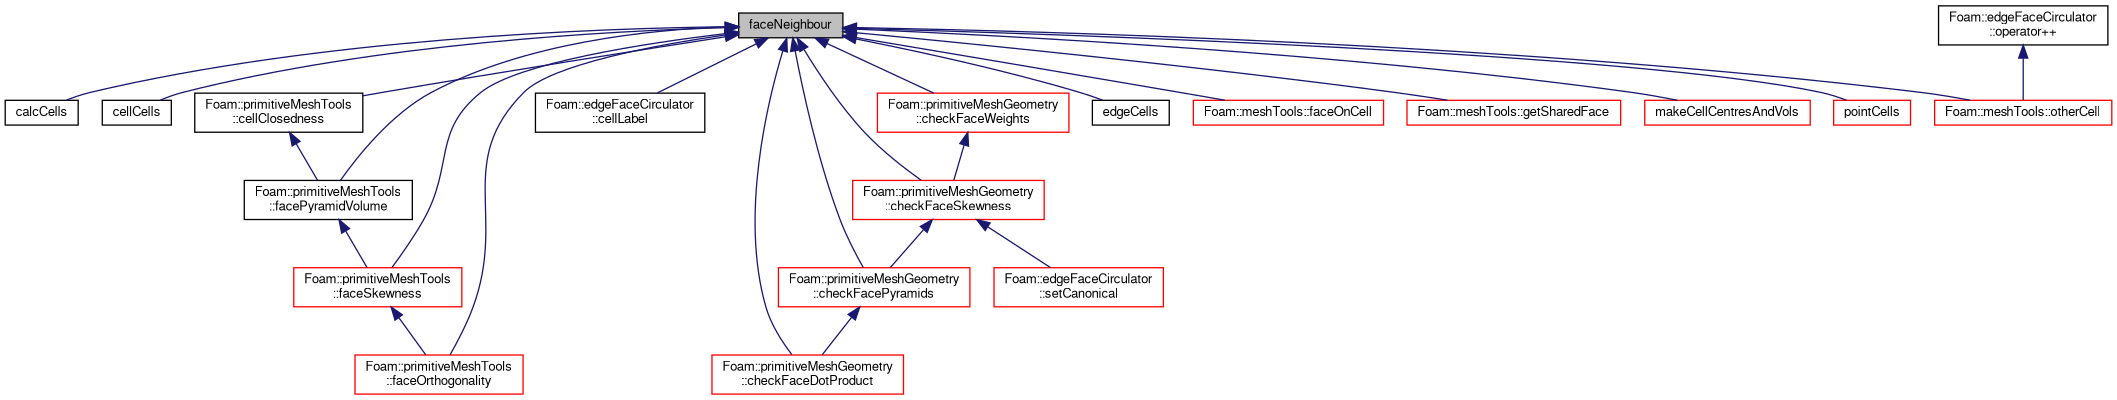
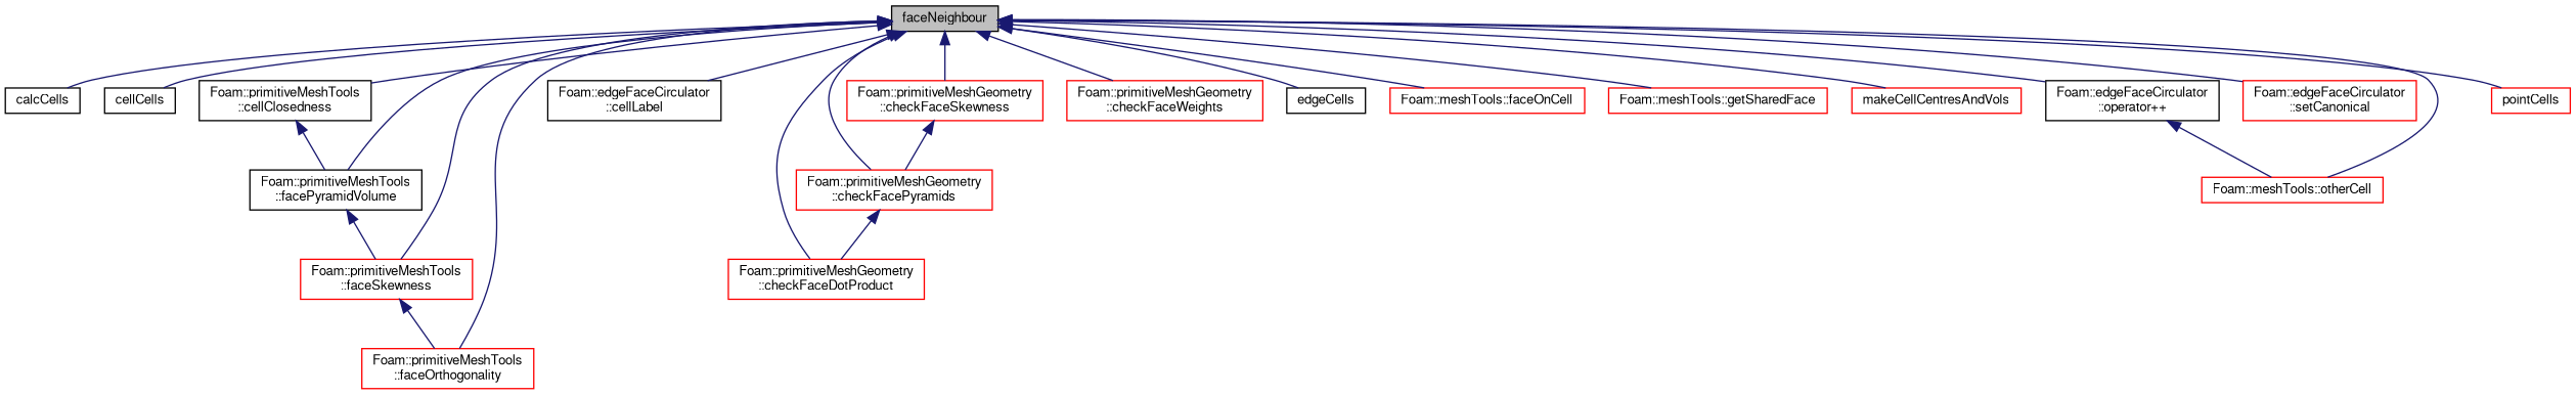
  digraph {
    rankdir=TB
    node [color=red fontname=FreeSans fontsize=10 shape=record]
    edge [color=midnightblue dir=back fontname=FreeSans fontsize=10 labelfontname=FreeSans labelfontsize=10 style=solid]
    n1 [color=black fillcolor=grey75 fontcolor=black height=0.2 label=faceNeighbour style=filled width=0.4]
    n2 [color=black height=0.2 label=calcCells width=0.4]
    n3 [color=black height=0.2 label=cellCells width=0.4]
    n4 [color=black height=0.2 label="Foam::primitiveMeshTools\l::cellClosedness" width=0.4]
    n5 [color=black height=0.2 label="Foam::primitiveMeshTools\l::facePyramidVolume" width=0.4]
    n6 [height=0.2 label="Foam::primitiveMeshTools\l::faceSkewness" width=0.4]
    n7 [height=0.2 label="Foam::primitiveMeshTools\l::faceOrthogonality" width=0.4]
    n8 [color=black height=0.2 label="Foam::edgeFaceCirculator\l::cellLabel" width=0.4]
    n9 [height=0.2 label="Foam::primitiveMeshGeometry\l::checkFaceDotProduct" width=0.4]
    n10 [height=0.2 label="Foam::primitiveMeshGeometry\l::checkFacePyramids" width=0.4]
    n11 [height=0.2 label="Foam::primitiveMeshGeometry\l::checkFaceSkewness" width=0.4]
    n12 [height=0.2 label="Foam::primitiveMeshGeometry\l::checkFaceWeights" width=0.4]
    n13 [color=black height=0.2 label=edgeCells width=0.4]
    n14 [height=0.2 label="Foam::meshTools::faceOnCell" width=0.4]
    n15 [height=0.2 label="Foam::meshTools::getSharedFace" width=0.4]
    n16 [height=0.2 label=makeCellCentresAndVols width=0.4]
    n17 [color=black height=0.2 label="Foam::edgeFaceCirculator\l::operator++" width=0.4]
    n18 [height=0.2 label="Foam::edgeFaceCirculator\l::setCanonical" width=0.4]
    n19 [height=0.2 label="Foam::meshTools::otherCell" width=0.4]
    n20 [height=0.2 label=pointCells width=0.4]
    n1 -> n2
    n1 -> n3
    n1 -> n4
    n1 -> n5
    n1 -> n6
    n1 -> n7
    n1 -> n8
    n1 -> n9
    n1 -> n10
    n1 -> n11
    n1 -> n12
    n1 -> n13
    n1 -> n14
    n1 -> n15
    n1 -> n16
-   n11 -> n18
+   n1 -> n17
+   n1 -> n18
    n1 -> n19
    n1 -> n20
    n4 -> n5
    n5 -> n6
    n6 -> n7
    n10 -> n9
    n11 -> n10
-   n12 -> n11
    n17 -> n19
  }
